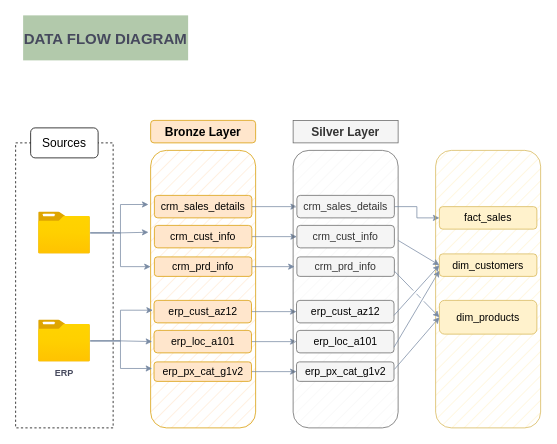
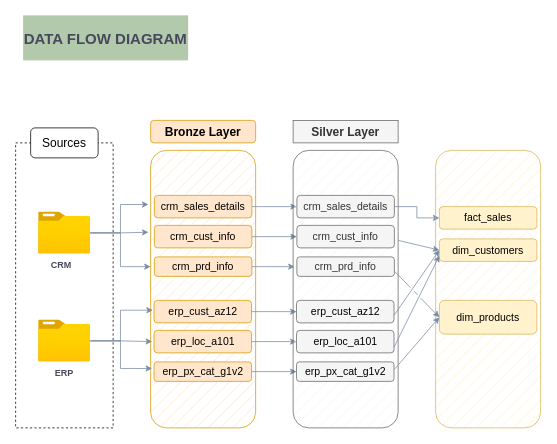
  <mxCell id="0" />
  <mxCell id="1" parent="0" />
  <mxCell id="2" value="&lt;font style=&quot;font-size: 20px;&quot;&gt;&lt;b&gt;DATA FLOW DIAGRAM&lt;/b&gt;&lt;/font&gt;" style="whiteSpace=wrap;html=1;strokeColor=none;labelBackgroundColor=none;fillColor=#B2C9AB;fontColor=#46495D;" parent="1" vertex="1"><mxGeometry x="30" y="20" width="220" height="60" as="geometry" /></mxCell>
  <mxCell id="3" value="" style="rounded=0;whiteSpace=wrap;html=1;dashed=1;labelBackgroundColor=none;" parent="1" vertex="1"><mxGeometry x="20" y="190" width="130" height="380" as="geometry" /></mxCell>
  <mxCell id="4" value="&lt;font style=&quot;font-size: 16px;&quot;&gt;Sources&lt;/font&gt;" style="rounded=1;whiteSpace=wrap;html=1;labelBackgroundColor=none;" parent="1" vertex="1"><mxGeometry x="40" y="170" width="90" height="40" as="geometry" /></mxCell>
  <mxCell id="5" value="" style="image;aspect=fixed;html=1;points=[];align=center;fontSize=12;image=img/lib/azure2/general/Folder_Blank.svg;labelBackgroundColor=none;fillColor=#B2C9AB;strokeColor=#788AA3;fontColor=#46495D;" parent="1" vertex="1"><mxGeometry x="50.5" y="282" width="69" height="56.0" as="geometry" /></mxCell>
+ <mxCell id="6" value="&lt;b&gt;CRM&lt;/b&gt;" style="text;html=1;align=center;verticalAlign=middle;whiteSpace=wrap;rounded=0;labelBackgroundColor=none;fontColor=#46495D;" parent="1" vertex="1"><mxGeometry x="50.5" y="338" width="60" height="30" as="geometry" /></mxCell>
  <mxCell id="7" value="" style="image;aspect=fixed;html=1;points=[];align=center;fontSize=12;image=img/lib/azure2/general/Folder_Blank.svg;labelBackgroundColor=none;fillColor=#B2C9AB;strokeColor=#788AA3;fontColor=#46495D;" parent="1" vertex="1"><mxGeometry x="50.5" y="426" width="69" height="56.0" as="geometry" /></mxCell>
  <mxCell id="8" value="&lt;b&gt;ERP&lt;/b&gt;" style="text;html=1;align=center;verticalAlign=middle;whiteSpace=wrap;rounded=0;labelBackgroundColor=none;fontColor=#46495D;" parent="1" vertex="1"><mxGeometry x="55" y="482" width="60" height="30" as="geometry" /></mxCell>
  <mxCell id="9" value="" style="rounded=1;whiteSpace=wrap;html=1;fillColor=#ffe6cc;strokeColor=#d79b00;fillStyle=hatch;labelBackgroundColor=none;" parent="1" vertex="1"><mxGeometry x="200" y="200" width="140" height="370" as="geometry" /></mxCell>
  <mxCell id="10" value="&lt;font style=&quot;font-size: 16px;&quot;&gt;&lt;b style=&quot;&quot;&gt;Bronze Layer&lt;/b&gt;&lt;/font&gt;" style="rounded=1;whiteSpace=wrap;html=1;fillColor=#ffe6cc;strokeColor=#d79b00;fillStyle=auto;labelBackgroundColor=none;" parent="1" vertex="1"><mxGeometry x="200" y="160" width="140" height="30" as="geometry" /></mxCell>
  <mxCell id="11" style="edgeStyle=orthogonalEdgeStyle;rounded=0;orthogonalLoop=1;jettySize=auto;html=1;entryX=0;entryY=0.5;entryDx=0;entryDy=0;labelBackgroundColor=none;strokeColor=#788AA3;fontColor=default;" parent="1" source="12" target="31" edge="1"><mxGeometry relative="1" as="geometry" /></mxCell>
  <mxCell id="12" value="&lt;font style=&quot;font-size: 14px;&quot;&gt;crm_sales_details&lt;/font&gt;" style="rounded=1;whiteSpace=wrap;html=1;fillColor=#ffe6cc;strokeColor=#d79b00;labelBackgroundColor=none;" parent="1" vertex="1"><mxGeometry x="205" y="260" width="130" height="30" as="geometry" /></mxCell>
  <mxCell id="13" style="edgeStyle=orthogonalEdgeStyle;rounded=0;orthogonalLoop=1;jettySize=auto;html=1;entryX=0;entryY=0.5;entryDx=0;entryDy=0;labelBackgroundColor=none;strokeColor=#788AA3;fontColor=default;" parent="1" source="14" target="32" edge="1"><mxGeometry relative="1" as="geometry" /></mxCell>
  <mxCell id="14" value="&lt;font style=&quot;font-size: 14px;&quot;&gt;crm_cust_info&lt;/font&gt;" style="rounded=1;whiteSpace=wrap;html=1;fillColor=#ffe6cc;strokeColor=#d79b00;labelBackgroundColor=none;" parent="1" vertex="1"><mxGeometry x="205" y="300" width="130" height="30" as="geometry" /></mxCell>
  <mxCell id="15" value="&lt;font style=&quot;font-size: 14px;&quot;&gt;crm_prd_info&lt;/font&gt;" style="rounded=1;whiteSpace=wrap;html=1;fillColor=#ffe6cc;strokeColor=#d79b00;labelBackgroundColor=none;" parent="1" vertex="1"><mxGeometry x="205" y="342" width="130" height="26" as="geometry" /></mxCell>
  <mxCell id="16" style="edgeStyle=orthogonalEdgeStyle;rounded=0;orthogonalLoop=1;jettySize=auto;html=1;entryX=0;entryY=0.5;entryDx=0;entryDy=0;labelBackgroundColor=none;strokeColor=#788AA3;fontColor=default;" parent="1" source="17" target="34" edge="1"><mxGeometry relative="1" as="geometry" /></mxCell>
  <mxCell id="17" value="&lt;font style=&quot;font-size: 14px;&quot;&gt;erp_cust_az12&lt;/font&gt;" style="rounded=1;whiteSpace=wrap;html=1;fillColor=#ffe6cc;strokeColor=#d79b00;labelBackgroundColor=none;" parent="1" vertex="1"><mxGeometry x="204.5" y="400" width="130" height="30" as="geometry" /></mxCell>
  <mxCell id="18" style="edgeStyle=orthogonalEdgeStyle;rounded=0;orthogonalLoop=1;jettySize=auto;html=1;entryX=0;entryY=0.5;entryDx=0;entryDy=0;labelBackgroundColor=none;strokeColor=#788AA3;fontColor=default;" parent="1" source="19" target="35" edge="1"><mxGeometry relative="1" as="geometry" /></mxCell>
  <mxCell id="19" value="&lt;font style=&quot;font-size: 14px;&quot;&gt;erp_loc_a101&lt;/font&gt;" style="rounded=1;whiteSpace=wrap;html=1;fillColor=#ffe6cc;strokeColor=#d79b00;labelBackgroundColor=none;" parent="1" vertex="1"><mxGeometry x="204.5" y="440" width="130" height="30" as="geometry" /></mxCell>
  <mxCell id="20" style="edgeStyle=orthogonalEdgeStyle;rounded=0;orthogonalLoop=1;jettySize=auto;html=1;entryX=0;entryY=0.5;entryDx=0;entryDy=0;labelBackgroundColor=none;strokeColor=#788AA3;fontColor=default;" parent="1" source="21" target="36" edge="1"><mxGeometry relative="1" as="geometry" /></mxCell>
  <mxCell id="21" value="&lt;font style=&quot;font-size: 14px;&quot;&gt;erp_px_cat_g1v2&lt;/font&gt;" style="rounded=1;whiteSpace=wrap;html=1;fillColor=#ffe6cc;strokeColor=#d79b00;labelBackgroundColor=none;" parent="1" vertex="1"><mxGeometry x="204.5" y="482" width="130" height="26" as="geometry" /></mxCell>
  <mxCell id="22" style="edgeStyle=orthogonalEdgeStyle;rounded=0;orthogonalLoop=1;jettySize=auto;html=1;entryX=-0.021;entryY=0.295;entryDx=0;entryDy=0;entryPerimeter=0;labelBackgroundColor=none;strokeColor=#788AA3;fontColor=default;" parent="1" source="5" target="9" edge="1"><mxGeometry relative="1" as="geometry"><mxPoint x="170" y="310" as="sourcePoint" /></mxGeometry></mxCell>
  <mxCell id="23" style="edgeStyle=orthogonalEdgeStyle;rounded=0;orthogonalLoop=1;jettySize=auto;html=1;entryX=-0.021;entryY=0.195;entryDx=0;entryDy=0;entryPerimeter=0;labelBackgroundColor=none;strokeColor=#788AA3;fontColor=default;" parent="1" source="5" target="9" edge="1"><mxGeometry relative="1" as="geometry" /></mxCell>
  <mxCell id="24" style="edgeStyle=orthogonalEdgeStyle;rounded=0;orthogonalLoop=1;jettySize=auto;html=1;entryX=0;entryY=0.419;entryDx=0;entryDy=0;entryPerimeter=0;labelBackgroundColor=none;strokeColor=#788AA3;fontColor=default;" parent="1" source="5" target="9" edge="1"><mxGeometry relative="1" as="geometry" /></mxCell>
  <mxCell id="25" style="edgeStyle=orthogonalEdgeStyle;rounded=0;orthogonalLoop=1;jettySize=auto;html=1;entryX=0.014;entryY=0.689;entryDx=0;entryDy=0;entryPerimeter=0;labelBackgroundColor=none;strokeColor=#788AA3;fontColor=default;" parent="1" source="7" target="9" edge="1"><mxGeometry relative="1" as="geometry" /></mxCell>
  <mxCell id="26" style="edgeStyle=orthogonalEdgeStyle;rounded=0;orthogonalLoop=1;jettySize=auto;html=1;entryX=0.014;entryY=0.786;entryDx=0;entryDy=0;entryPerimeter=0;labelBackgroundColor=none;strokeColor=#788AA3;fontColor=default;" parent="1" source="7" target="9" edge="1"><mxGeometry relative="1" as="geometry" /></mxCell>
  <mxCell id="27" style="edgeStyle=orthogonalEdgeStyle;rounded=0;orthogonalLoop=1;jettySize=auto;html=1;entryX=0.021;entryY=0.576;entryDx=0;entryDy=0;entryPerimeter=0;labelBackgroundColor=none;strokeColor=#788AA3;fontColor=default;" parent="1" source="7" target="9" edge="1"><mxGeometry relative="1" as="geometry" /></mxCell>
  <mxCell id="28" value="" style="rounded=1;whiteSpace=wrap;html=1;fillColor=#f5f5f5;strokeColor=#666666;fillStyle=hatch;fontColor=#333333;labelBackgroundColor=none;" parent="1" vertex="1"><mxGeometry x="390" y="200" width="140" height="370" as="geometry" /></mxCell>
  <mxCell id="29" value="&lt;font style=&quot;font-size: 16px;&quot;&gt;&lt;b style=&quot;&quot;&gt;Silver Layer&lt;/b&gt;&lt;/font&gt;" style="whiteSpace=wrap;html=1;fillColor=#f5f5f5;strokeColor=#666666;fillStyle=auto;fontColor=#333333;labelBackgroundColor=none;rounded=0;" parent="1" vertex="1"><mxGeometry x="390" y="160" width="140" height="30" as="geometry" /></mxCell>
  <mxCell id="30" style="edgeStyle=orthogonalEdgeStyle;rounded=0;orthogonalLoop=1;jettySize=auto;html=1;entryX=0;entryY=0.5;entryDx=0;entryDy=0;labelBackgroundColor=none;strokeColor=#788AA3;fontColor=default;" edge="1" parent="1" source="31" target="39"><mxGeometry relative="1" as="geometry" /></mxCell>
  <mxCell id="31" value="&lt;font style=&quot;font-size: 14px;&quot;&gt;crm_sales_details&lt;/font&gt;" style="rounded=1;whiteSpace=wrap;html=1;fillColor=#f5f5f5;strokeColor=#666666;fontColor=#333333;labelBackgroundColor=none;" parent="1" vertex="1"><mxGeometry x="395" y="260" width="130" height="30" as="geometry" /></mxCell>
  <mxCell id="32" value="&lt;font style=&quot;font-size: 14px;&quot;&gt;crm_cust_info&lt;/font&gt;" style="rounded=1;whiteSpace=wrap;html=1;fillColor=#f5f5f5;strokeColor=#666666;fontColor=#333333;labelBackgroundColor=none;" parent="1" vertex="1"><mxGeometry x="395" y="300" width="130" height="30" as="geometry" /></mxCell>
  <mxCell id="33" value="&lt;font style=&quot;font-size: 14px;&quot;&gt;crm_prd_info&lt;/font&gt;" style="rounded=1;whiteSpace=wrap;html=1;fillColor=#f5f5f5;strokeColor=#666666;fontColor=#333333;labelBackgroundColor=none;" parent="1" vertex="1"><mxGeometry x="395" y="342" width="130" height="26" as="geometry" /></mxCell>
  <mxCell id="34" value="&lt;span style=&quot;color: rgb(0, 0, 0); font-size: 14px;&quot;&gt;erp_cust_az12&lt;/span&gt;" style="rounded=1;whiteSpace=wrap;html=1;fillColor=#f5f5f5;strokeColor=#666666;fontColor=#333333;labelBackgroundColor=none;" parent="1" vertex="1"><mxGeometry x="394.5" y="400" width="130" height="30" as="geometry" /></mxCell>
  <mxCell id="35" value="&lt;span style=&quot;color: rgb(0, 0, 0); font-size: 14px;&quot;&gt;erp_loc_a101&lt;/span&gt;" style="rounded=1;whiteSpace=wrap;html=1;fillColor=#f5f5f5;strokeColor=#666666;fontColor=#333333;labelBackgroundColor=none;" parent="1" vertex="1"><mxGeometry x="394.5" y="440" width="130" height="30" as="geometry" /></mxCell>
  <mxCell id="36" value="&lt;span style=&quot;color: rgb(0, 0, 0); font-size: 14px;&quot;&gt;erp_px_cat_g1v2&lt;/span&gt;" style="rounded=1;whiteSpace=wrap;html=1;fillColor=#f5f5f5;strokeColor=#666666;fontColor=#333333;labelBackgroundColor=none;" parent="1" vertex="1"><mxGeometry x="394.5" y="482" width="130" height="26" as="geometry" /></mxCell>
  <mxCell id="37" style="edgeStyle=orthogonalEdgeStyle;rounded=0;orthogonalLoop=1;jettySize=auto;html=1;entryX=0.014;entryY=0.419;entryDx=0;entryDy=0;entryPerimeter=0;labelBackgroundColor=none;strokeColor=#788AA3;fontColor=default;" parent="1" source="15" target="28" edge="1"><mxGeometry relative="1" as="geometry" /></mxCell>
  <mxCell id="38" value="" style="rounded=1;whiteSpace=wrap;html=1;fillColor=#fff2cc;strokeColor=#d6b656;fillStyle=hatch;labelBackgroundColor=none;" vertex="1" parent="1"><mxGeometry x="580" y="200" width="140" height="370" as="geometry" /></mxCell>
  <mxCell id="39" value="&lt;font style=&quot;font-size: 14px;&quot;&gt;fact_sales&lt;/font&gt;" style="rounded=1;whiteSpace=wrap;html=1;fillColor=#fff2cc;strokeColor=#d6b656;labelBackgroundColor=none;" vertex="1" parent="1"><mxGeometry x="585" y="275" width="130" height="30" as="geometry" /></mxCell>
- <mxCell id="40" value="&lt;font style=&quot;font-size: 14px;&quot;&gt;dim_customers&lt;/font&gt;" style="rounded=1;whiteSpace=wrap;html=1;fillColor=#fff2cc;strokeColor=#d6b656;labelBackgroundColor=none;" vertex="1" parent="1"><mxGeometry x="585" y="338" width="130" height="30" as="geometry" /></mxCell>
+ <mxCell id="40" value="&lt;font style=&quot;font-size: 14px;&quot;&gt;dim_customers&lt;/font&gt;" style="rounded=1;whiteSpace=wrap;html=1;fillColor=#fff2cc;strokeColor=#d6b656;labelBackgroundColor=none;" vertex="1" parent="1"><mxGeometry x="585" y="318" width="130" height="30" as="geometry" /></mxCell>
  <mxCell id="41" value="&lt;font style=&quot;font-size: 14px;&quot;&gt;dim_products&lt;/font&gt;" style="rounded=1;whiteSpace=wrap;html=1;fillColor=#fff2cc;strokeColor=#d6b656;labelBackgroundColor=none;" vertex="1" parent="1"><mxGeometry x="585" y="400" width="130" height="45" as="geometry" /></mxCell>
  <mxCell id="42" value="" style="endArrow=classic;html=1;rounded=0;entryX=0;entryY=0.5;entryDx=0;entryDy=0;labelBackgroundColor=none;strokeColor=#788AA3;fontColor=default;jumpStyle=gap;" edge="1" parent="1" target="40"><mxGeometry width="50" height="50" relative="1" as="geometry"><mxPoint x="530" y="320" as="sourcePoint" /><mxPoint x="580" y="270" as="targetPoint" /></mxGeometry></mxCell>
  <mxCell id="43" value="" style="endArrow=classic;html=1;rounded=0;entryX=0;entryY=0.5;entryDx=0;entryDy=0;labelBackgroundColor=none;strokeColor=#788AA3;fontColor=default;jumpStyle=gap;" edge="1" parent="1" target="40"><mxGeometry width="50" height="50" relative="1" as="geometry"><mxPoint x="524.5" y="420" as="sourcePoint" /><mxPoint x="575.5" y="454" as="targetPoint" /></mxGeometry></mxCell>
  <mxCell id="44" value="" style="endArrow=classic;html=1;rounded=0;entryX=0;entryY=0.75;entryDx=0;entryDy=0;exitX=1;exitY=0.75;exitDx=0;exitDy=0;labelBackgroundColor=none;strokeColor=#788AA3;fontColor=default;jumpStyle=gap;" edge="1" parent="1" source="35" target="40"><mxGeometry width="50" height="50" relative="1" as="geometry"><mxPoint x="530" y="457" as="sourcePoint" /><mxPoint x="590.5" y="390" as="targetPoint" /></mxGeometry></mxCell>
  <mxCell id="45" value="" style="endArrow=classic;html=1;rounded=0;entryX=0;entryY=0.5;entryDx=0;entryDy=0;exitX=1;exitY=0.75;exitDx=0;exitDy=0;labelBackgroundColor=none;strokeColor=#788AA3;fontColor=default;jumpStyle=gap;" edge="1" parent="1" target="41"><mxGeometry width="50" height="50" relative="1" as="geometry"><mxPoint x="525" y="492" as="sourcePoint" /><mxPoint x="585" y="390" as="targetPoint" /></mxGeometry></mxCell>
  <mxCell id="46" value="" style="endArrow=classic;html=1;rounded=0;entryX=0;entryY=0.5;entryDx=0;entryDy=0;exitX=1;exitY=0.75;exitDx=0;exitDy=0;labelBackgroundColor=none;strokeColor=#788AA3;fontColor=default;jumpStyle=gap;" edge="1" parent="1" target="41"><mxGeometry width="50" height="50" relative="1" as="geometry"><mxPoint x="525" y="361" as="sourcePoint" /><mxPoint x="585" y="282" as="targetPoint" /></mxGeometry></mxCell>
